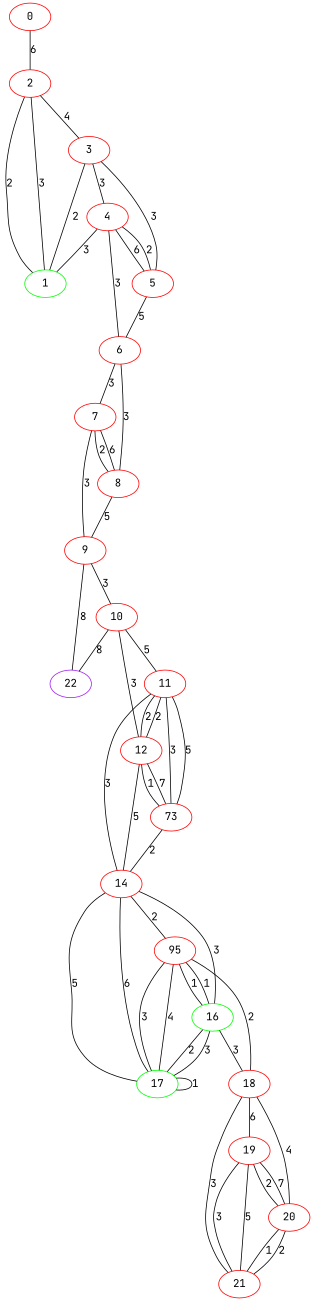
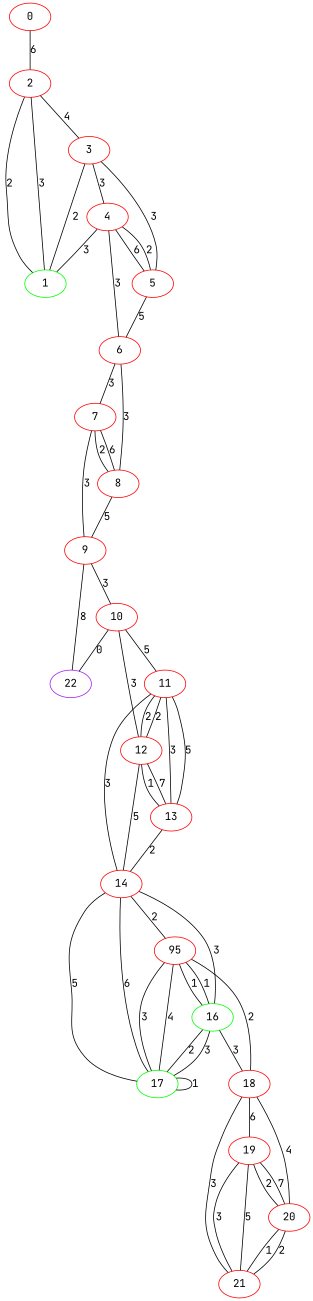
  graph {
    fontname="JetBrains Mono"
    node [color=red fontname="JetBrains Mono" weight=1]
    edge [fontname="JetBrains Mono"]
    0
    2
    1 [color=green weight=2]
    3
    4
    5
    6
    7
    8
    9
    10
    22 [color=purple weight=4]
    11
    12
-   13 [label=73]
+   13
    14
    n17 [label=95]
    16 [color=green]
    17 [color=green weight=2]
    18
    19
    20
    21
    0 -- 2 [label=6]
    2 -- 3 [label=4]
    1 -- 2 [label=2]
    1 -- 2 [label=3]
    1 -- 3 [label=2]
    3 -- 4 [label=3]
    3 -- 5 [label=3]
    4 -- 1 [label=3]
    4 -- 5 [label=6]
    4 -- 5 [label=2]
    4 -- 6 [label=3]
    5 -- 6 [label=5]
    6 -- 7 [label=3]
    6 -- 8 [label=3]
    7 -- 8 [label=2]
    7 -- 8 [label=6]
    7 -- 9 [label=3]
    8 -- 9 [label=5]
    9 -- 10 [label=3]
    9 -- 22 [label=8]
-   10 -- 22 [label=8]
+   10 -- 22 [label=0]
    10 -- 11 [label=5]
    10 -- 12 [label=3]
    11 -- 12 [label=2]
    11 -- 12 [label=2]
    11 -- 13 [label=3]
    11 -- 13 [label=5]
    11 -- 14 [label=3]
    12 -- 13 [label=1]
    12 -- 13 [label=7]
    12 -- 14 [label=5]
    13 -- 14 [label=2]
    14 -- n17 [label=2]
    14 -- 16 [label=3]
    14 -- 17 [label=5]
    14 -- 17 [label=6]
    n17 -- 16 [label=1]
    n17 -- 16 [label=1]
    n17 -- 17 [label=3]
    n17 -- 17 [label=4]
    n17 -- 18 [label=2]
    16 -- 17 [label=2]
    16 -- 17 [label=3]
    16 -- 18 [label=3]
    17 -- 17 [label=1]
    18 -- 19 [label=6]
    18 -- 20 [label=4]
    18 -- 21 [label=3]
    19 -- 20 [label=2]
    19 -- 20 [label=7]
    19 -- 21 [label=3]
    19 -- 21 [label=5]
    20 -- 21 [label=1]
    20 -- 21 [label=2]
  }
